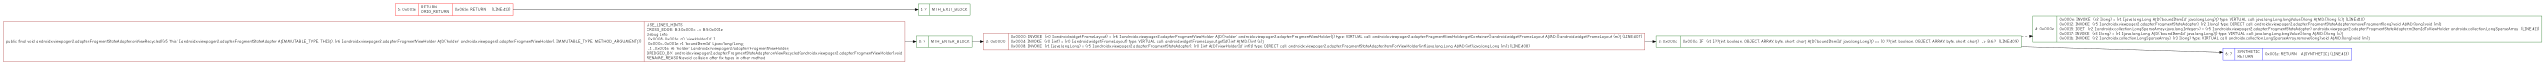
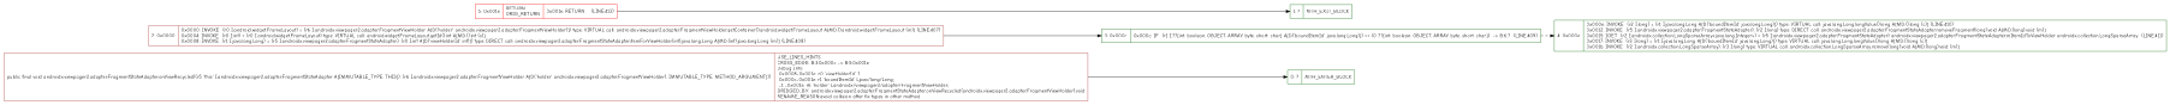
  digraph {
    fontname="Comic Neue"
    rankdir=LR
    node [color=darkgreen fontname="Comic Neue" shape=record]
    edge [fontname="Comic Neue"]
    n1 [label="{0\:\ ?|MTH_ENTER_BLOCK\l}"]
    n2 [color=brown label="{2\:\ 0x0000|0x0000: INVOKE  (r0 I:android.widget.FrameLayout) = (r6 I:androidx.viewpager2.adapter.FragmentViewHolder A[D('holder' androidx.viewpager2.adapter.FragmentViewHolder)]) type: VIRTUAL call: androidx.viewpager2.adapter.FragmentViewHolder.getContainer():android.widget.FrameLayout A[MD:():android.widget.FrameLayout (m)] (LINE:407)\l0x0004: INVOKE  (r0 I:int) = (r0 I:android.widget.FrameLayout) type: VIRTUAL call: android.widget.FrameLayout.getId():int A[MD:():int (s)]\l0x0008: INVOKE  (r1 I:java.lang.Long) = (r5 I:androidx.viewpager2.adapter.FragmentStateAdapter), (r0 I:int A[D('viewHolderId' int)]) type: DIRECT call: androidx.viewpager2.adapter.FragmentStateAdapter.itemForViewHolder(int):java.lang.Long A[MD:(int):java.lang.Long (m)] (LINE:408)\l}"]
    n3 [label="{3\:\ 0x000c|0x000c: IF  (r1 I:??[int, boolean, OBJECT, ARRAY, byte, short, char] A[D('boundItemId' java.lang.Long)]) == (0 ??[int, boolean, OBJECT, ARRAY, byte, short, char])  \-\> B:6:?  (LINE:409)\l}"]
    n4 [label="{4\:\ 0x000e|0x000e: INVOKE  (r2 I:long) = (r1 I:java.lang.Long A[D('boundItemId' java.lang.Long)]) type: VIRTUAL call: java.lang.Long.longValue():long A[MD:():long (c)] (LINE:410)\l0x0012: INVOKE  (r5 I:androidx.viewpager2.adapter.FragmentStateAdapter), (r2 I:long) type: DIRECT call: androidx.viewpager2.adapter.FragmentStateAdapter.removeFragment(long):void A[MD:(long):void (m)]\l0x0015: IGET  (r2 I:androidx.collection.LongSparseArray\<java.lang.Integer\>) = (r5 I:androidx.viewpager2.adapter.FragmentStateAdapter) androidx.viewpager2.adapter.FragmentStateAdapter.mItemIdToViewHolder androidx.collection.LongSparseArray  (LINE:411)\l0x0017: INVOKE  (r3 I:long) = (r1 I:java.lang.Long A[D('boundItemId' java.lang.Long)]) type: VIRTUAL call: java.lang.Long.longValue():long A[MD:():long (c)]\l0x001b: INVOKE  (r2 I:androidx.collection.LongSparseArray), (r3 I:long) type: VIRTUAL call: androidx.collection.LongSparseArray.remove(long):void A[MD:(long):void (m)]\l}"]
-   n5 [color=blue label="{6\:\ ?|SYNTHETIC\lRETURN\l|0x001e: RETURN   A[SYNTHETIC] (LINE:413)\l}"]
-   n6 [color=red label="{5\:\ 0x001e|RETURN\lORIG_RETURN\l|0x061e: RETURN    (LINE:413)\l}"]
+   n6 [color=red label="{5\:\ 0x001e|RETURN\lORIG_RETURN\l|0x001e: RETURN    (LINE:413)\l}"]
    n7 [label="{1\:\ ?|MTH_EXIT_BLOCK\l}"]
    n8 [color=brown label="{public final void androidx.viewpager2.adapter.FragmentStateAdapter.onViewRecycled((r5 'this' I:androidx.viewpager2.adapter.FragmentStateAdapter A[IMMUTABLE_TYPE, THIS]), (r6 I:androidx.viewpager2.adapter.FragmentViewHolder A[D('holder' androidx.viewpager2.adapter.FragmentViewHolder), IMMUTABLE_TYPE, METHOD_ARGUMENT]))  | USE_LINES_HINTS\lCROSS_EDGE: B:3:0x000c \-\> B:5:0x001e\lDebug Info:\l  0x0008\-0x001e: r0 'viewHolderId' I\l  0x000c\-0x001e: r1 'boundItemId' Ljava\/lang\/Long;\l  \-1 \-0x001e: r6 'holder' Landroidx\/viewpager2\/adapter\/FragmentViewHolder;\lBRIDGED_BY: androidx.viewpager2.adapter.FragmentStateAdapter.onViewRecycled(androidx.viewpager2.adapter.FragmentViewHolder):void\lRENAME_REASON:avoid collision after fix types in other method\l}"]
-   n1 -> n2
    n2 -> n3
    n3 -> n4 [style=dashed]
-   n3 -> n5
    n6 -> n7
    n8 -> n1
  }
